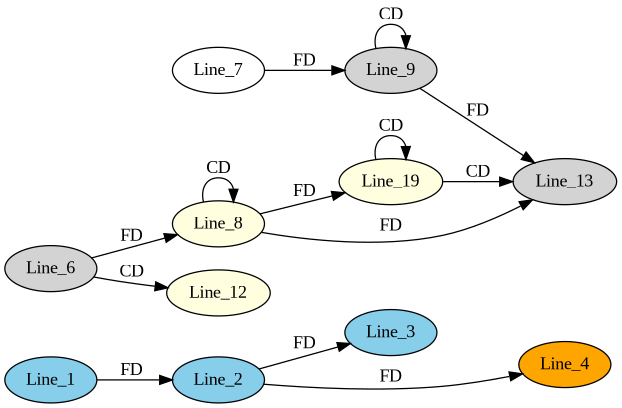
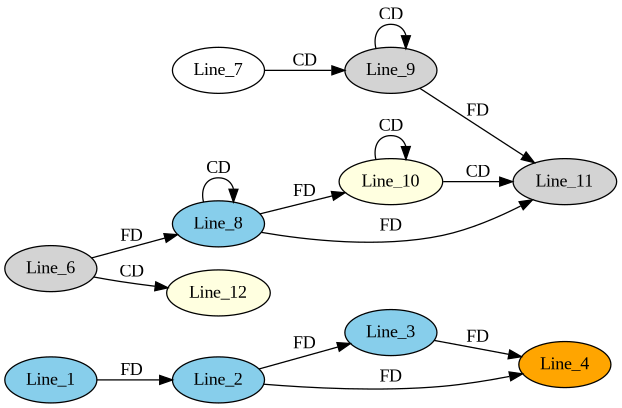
  digraph {
    fontname="Liberation Serif"
    rankdir=LR
    node [fillcolor=skyblue fontname="Liberation Serif" style=filled]
    edge [fontname="Liberation Serif"]
    Line_1
    Line_2
    Line_3
    Line_4 [fillcolor=orange]
-   Line_8 [fillcolor=lightyellow]
-   Line_10 [fillcolor=lightyellow label=Line_19]
-   Line_11 [fillcolor=lightgrey label=Line_13]
+   Line_8
+   Line_10 [fillcolor=lightyellow]
+   Line_11 [fillcolor=lightgrey]
    Line_6 [fillcolor=lightgrey]
    Line_12 [fillcolor=lightyellow]
    Line_9 [fillcolor=lightgrey]
    Line_7 [fillcolor=white]
    Line_1 -> Line_2 [label=FD]
    Line_2 -> Line_3 [label=FD]
    Line_2 -> Line_4 [label=FD]
+   Line_3 -> Line_4 [label=FD]
    Line_8 -> Line_8 [label=CD]
    Line_8 -> Line_10 [label=FD]
    Line_8 -> Line_11 [label=FD]
    Line_10 -> Line_10 [label=CD]
    Line_10 -> Line_11 [label=CD]
    Line_6 -> Line_8 [label=FD]
    Line_6 -> Line_12 [label=CD]
    Line_9 -> Line_11 [label=FD]
    Line_9 -> Line_9 [label=CD]
-   Line_7 -> Line_9 [label=FD]
+   Line_7 -> Line_9 [label=CD]
  }
